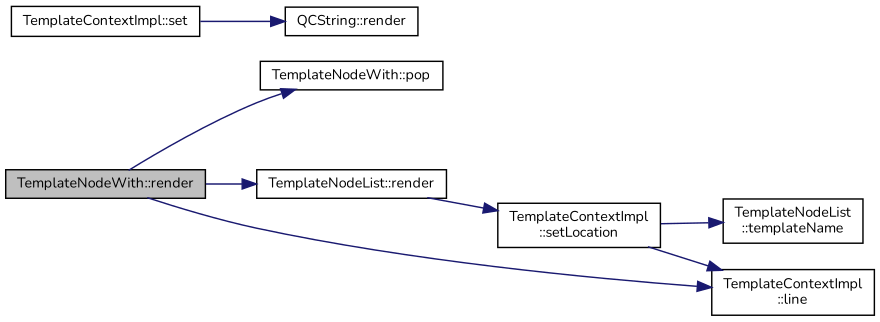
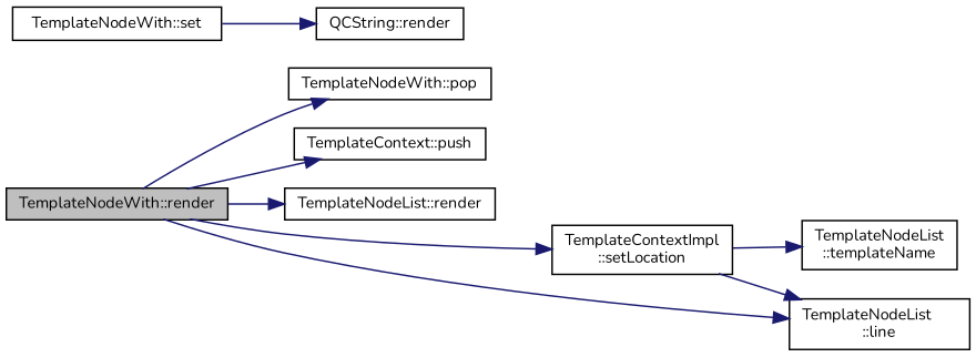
  digraph {
    fontname=Nunito
    rankdir=LR
    node [color=black fillcolor=white fontname=Nunito fontsize=10 shape=record style=filled]
    edge [color=midnightblue fontname=Nunito fontsize=10 labelfontname=Helvetica labelfontsize=10 style=solid]
    n1 [fillcolor=grey75 fontcolor=black height=0.2 label="TemplateNodeWith::render" width=0.4]
    n2 [height=0.2 label="TemplateNodeWith::pop" width=0.4]
+   n3 [height=0.2 label="TemplateContext::push" width=0.4]
    n4 [height=0.2 label="TemplateNodeList::render" width=0.4]
    n5 [height=0.2 label="TemplateContextImpl\l::setLocation" width=0.4]
-   n6 [height=0.2 label="TemplateContextImpl\l::line" width=0.4]
-   n7 [height=0.2 label="TemplateContextImpl::set" width=0.4]
+   n6 [height=0.2 label="TemplateNodeList\l::line" width=0.4]
+   n7 [height=0.2 label="TemplateNodeWith::set" width=0.4]
    n8 [height=0.2 label="QCString::render" width=0.4]
    n9 [height=0.2 label="TemplateNodeList\l::templateName" width=0.4]
    n1 -> n2
+   n1 -> n3
    n1 -> n4
-   n4 -> n5
+   n1 -> n5
    n1 -> n6
    n5 -> n6
    n5 -> n9
    n7 -> n8
  }
